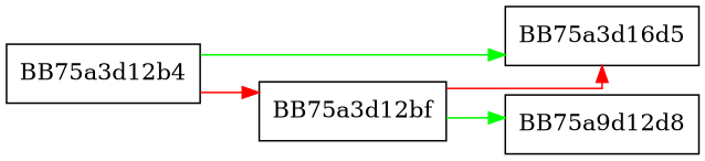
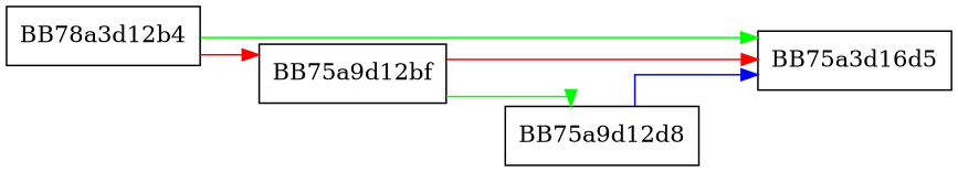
  digraph {
    rankdir=LR
    splines=ortho
    node [shape=box]
    edge [color=green]
    n1 [label=BB75a3d16d5]
-   BB75a3d12b4
-   BB75a3d12bf
+   BB75a3d12b4 [label=BB78a3d12b4]
+   BB75a3d12bf [label=BB75a9d12bf]
    n4 [label=BB75a9d12d8]
    BB75a3d12b4 -> n1
    BB75a3d12b4 -> BB75a3d12bf [color=red]
    BB75a3d12bf -> n1 [color=red]
    BB75a3d12bf -> n4
+   n4 -> n1 [color=blue]
  }
